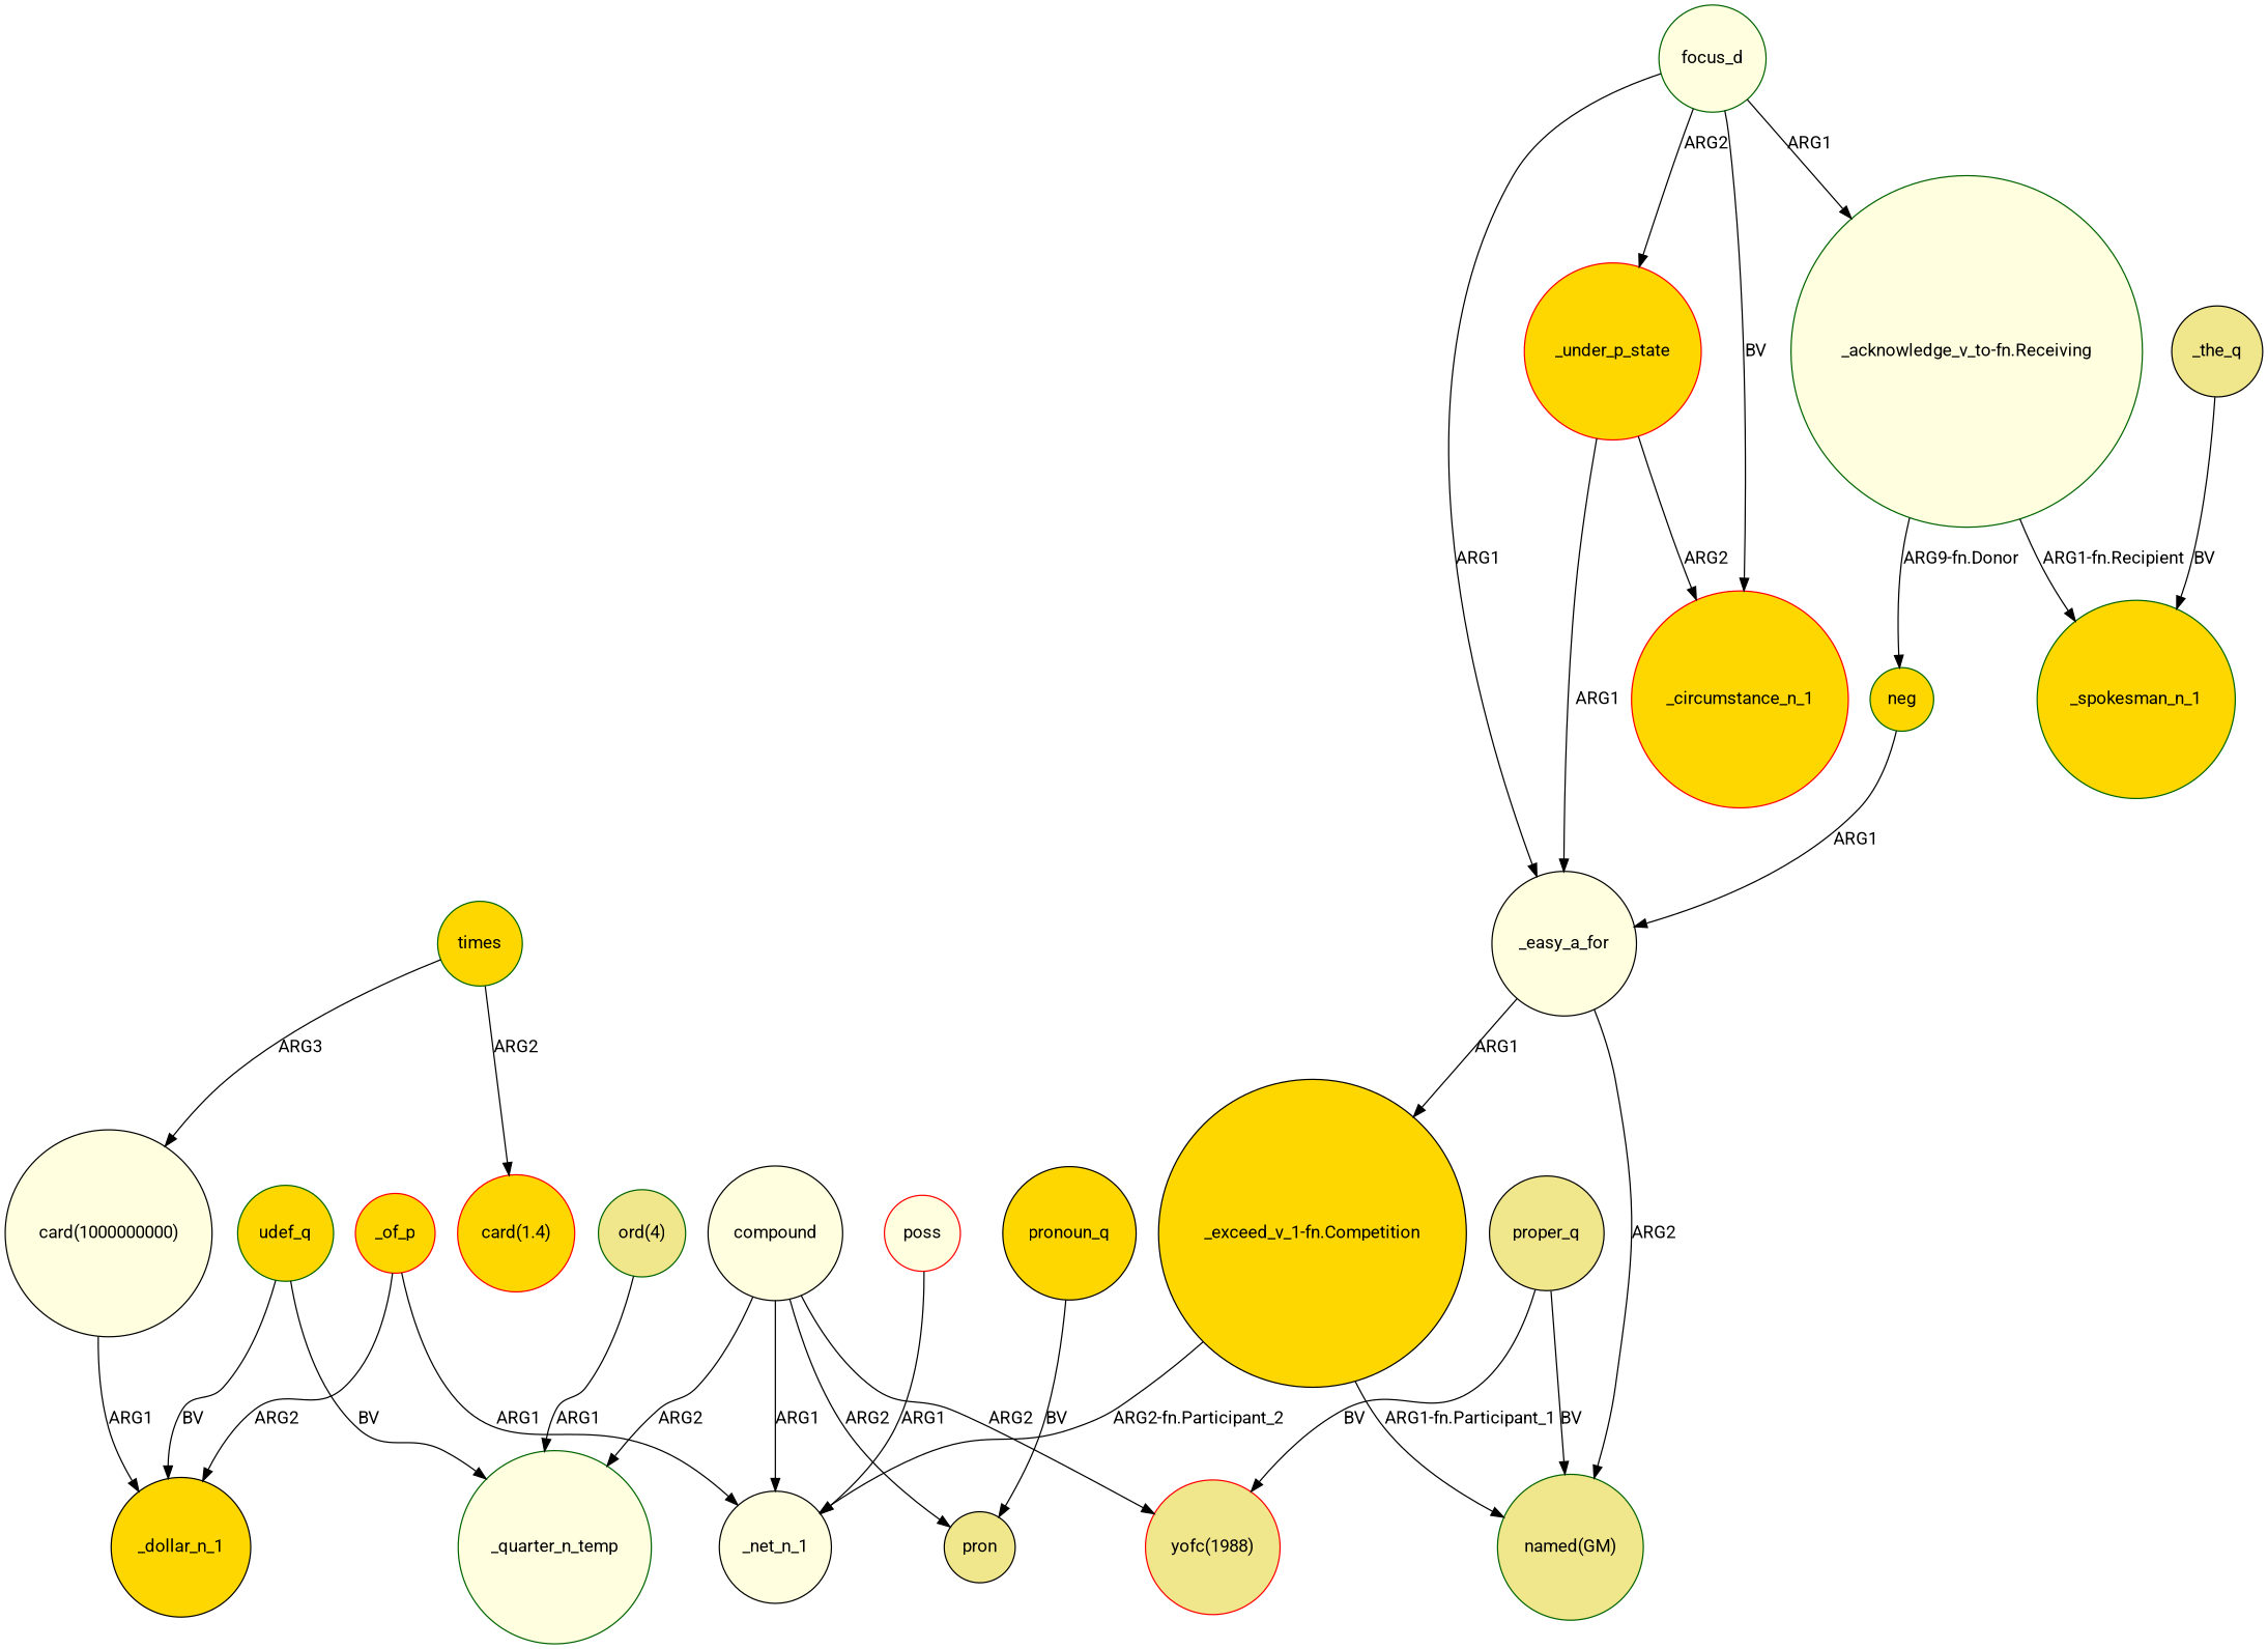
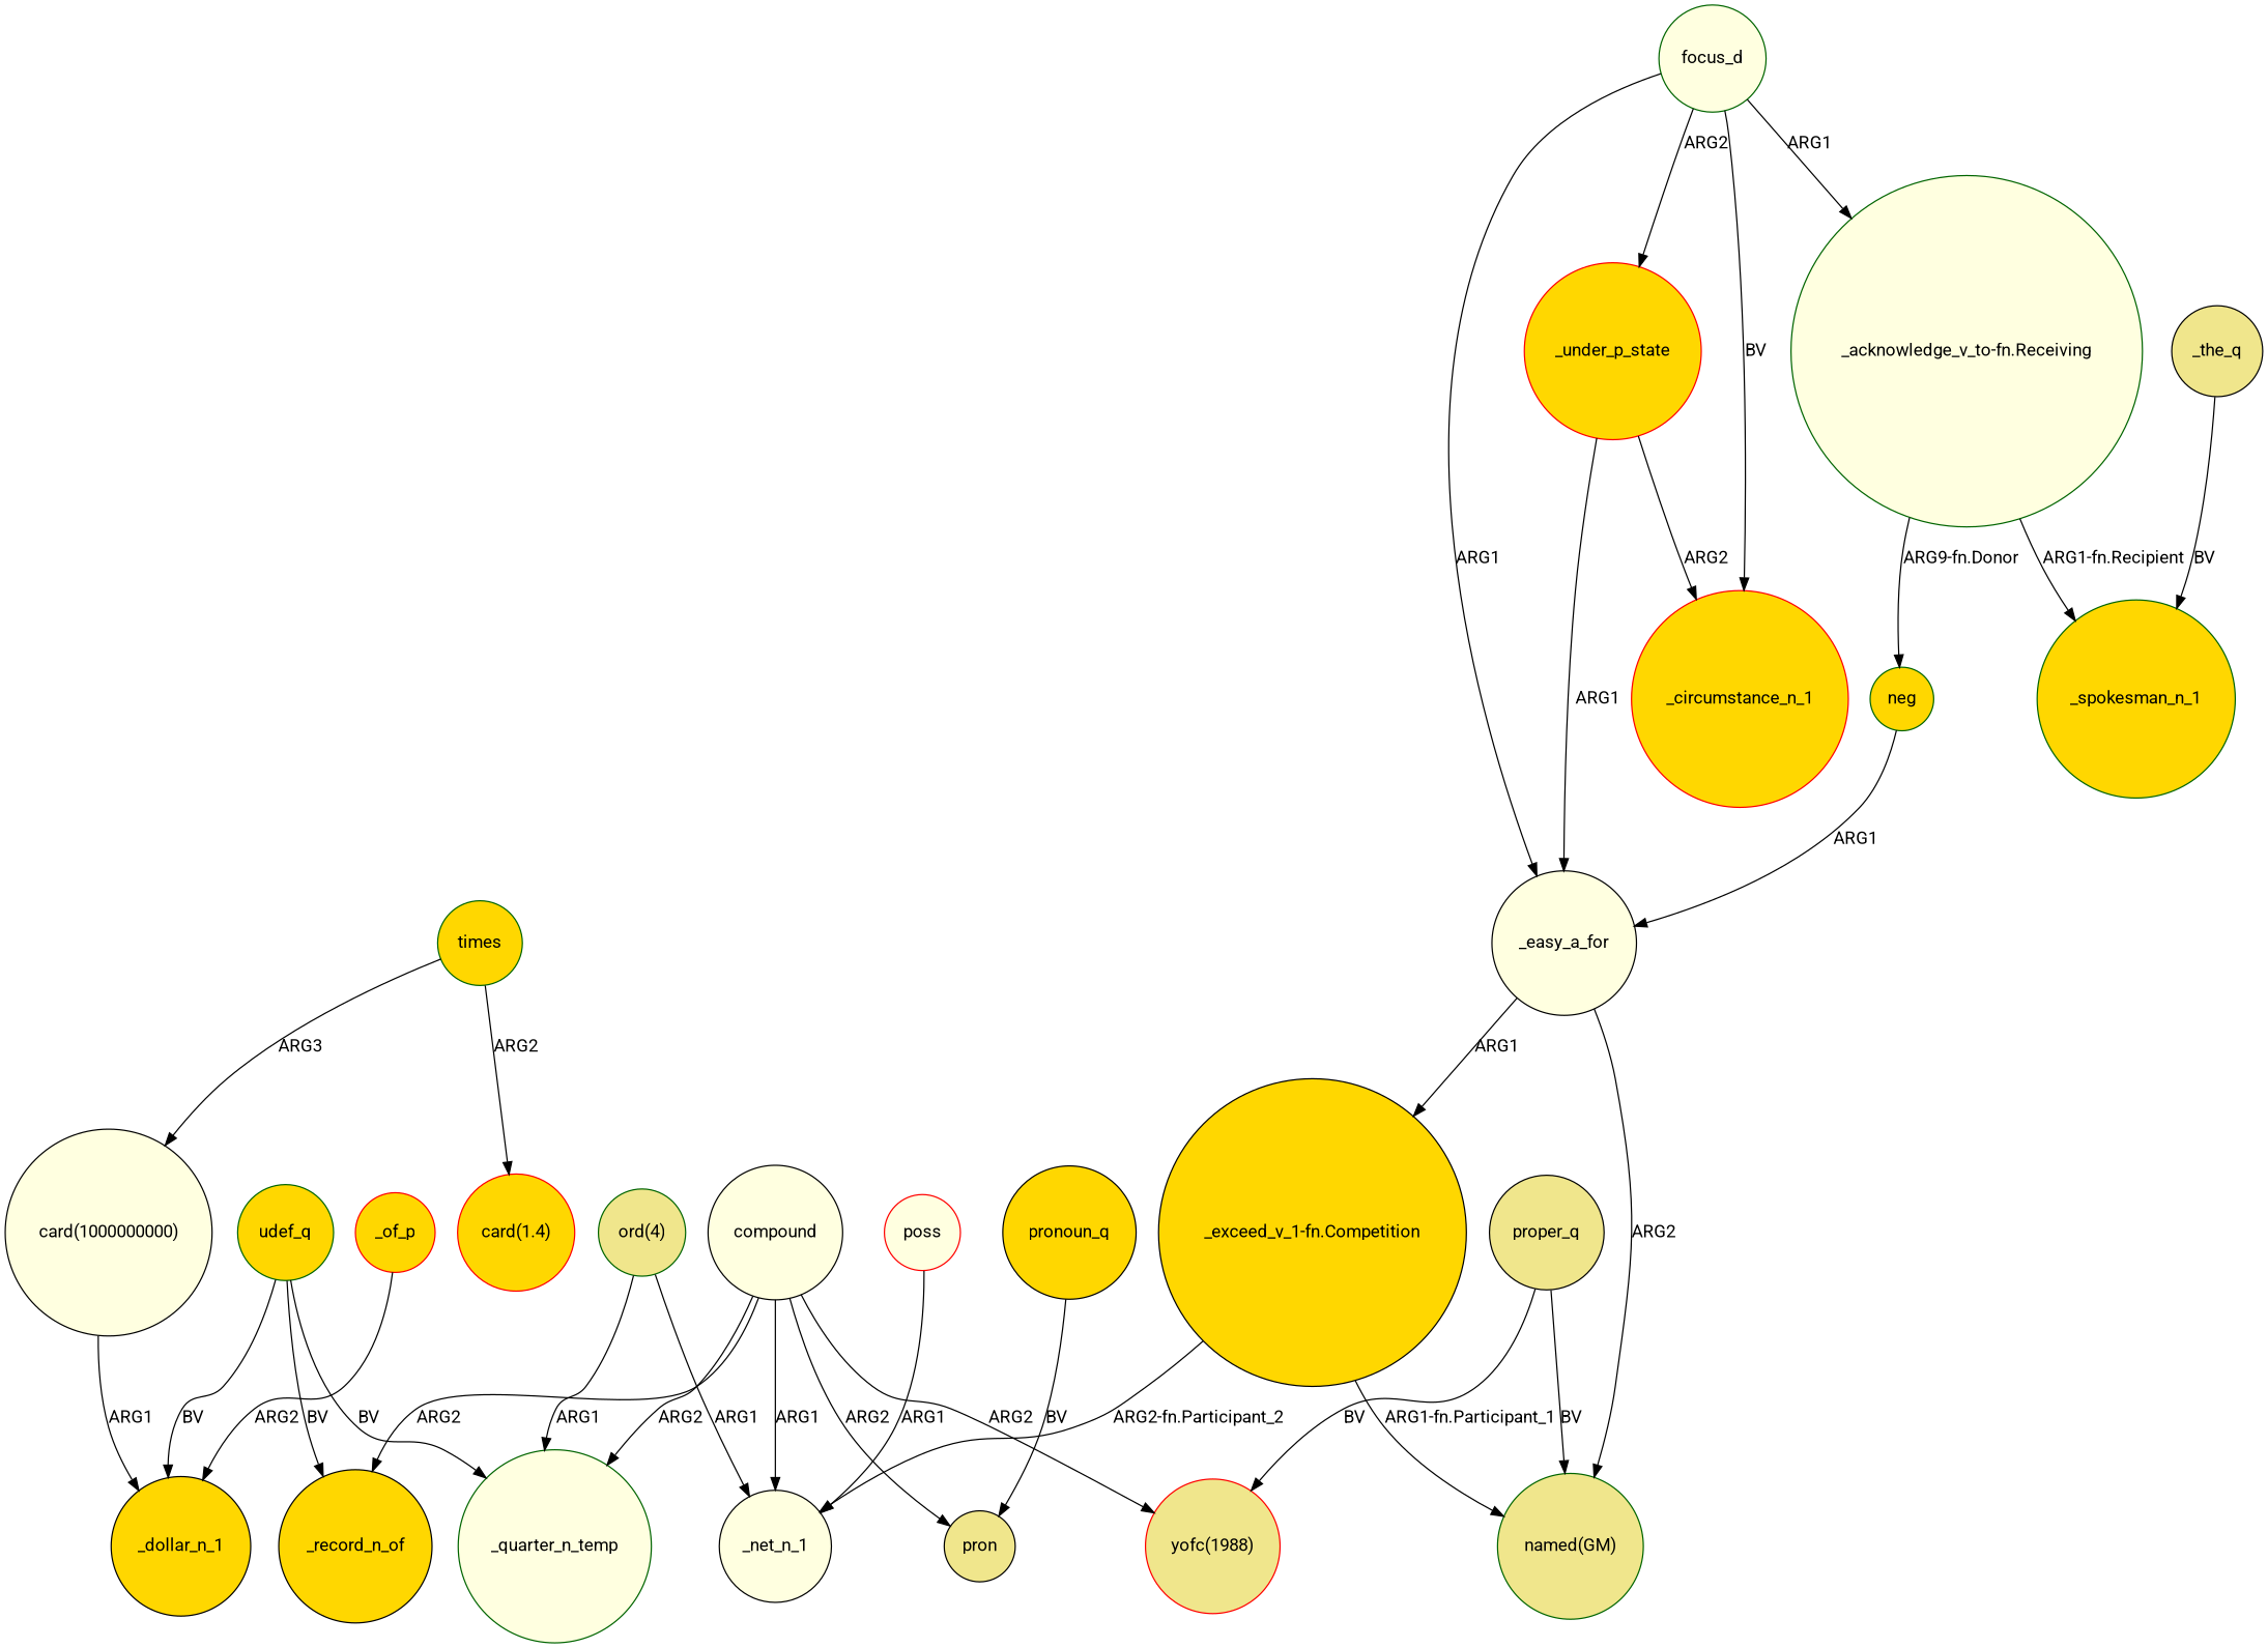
  digraph {
    fontname=Roboto
    node [color=black fillcolor=gold fontname=Roboto shape=circle style=filled]
    edge [fontname=Roboto]
    "card(1000000000)" [fillcolor=lightyellow]
    _dollar_n_1
    _under_p_state [color=red]
    _easy_a_for [fillcolor=lightyellow]
    _circumstance_n_1 [color=red]
    "named(GM)" [color=darkgreen fillcolor=khaki]
    "_exceed_v_1-fn.Competition"
    _net_n_1 [fillcolor=lightyellow]
    udef_q [color=darkgreen]
+   _record_n_of
    _quarter_n_temp [color=darkgreen fillcolor=lightyellow]
    compound [fillcolor=lightyellow]
    "yofc(1988)" [color=red fillcolor=khaki]
    pron [fillcolor=khaki]
    focus_d [color=darkgreen fillcolor=lightyellow]
    "_acknowledge_v_to-fn.Receiving" [color=darkgreen fillcolor=lightyellow]
    neg [color=darkgreen]
    _spokesman_n_1 [color=darkgreen]
    proper_q [fillcolor=khaki]
    times [color=darkgreen]
    "card(1.4)" [color=red]
    pronoun_q
    poss [color=red fillcolor=lightyellow]
    _of_p [color=red]
    "ord(4)" [color=darkgreen fillcolor=khaki]
    _the_q [fillcolor=khaki]
    "card(1000000000)" -> _dollar_n_1 [label=ARG1]
    _under_p_state -> _easy_a_for [label=ARG1]
    _under_p_state -> _circumstance_n_1 [label=ARG2]
    _easy_a_for -> "named(GM)" [label=ARG2]
    _easy_a_for -> "_exceed_v_1-fn.Competition" [label=ARG1]
    "_exceed_v_1-fn.Competition" -> "named(GM)" [label="ARG1-fn.Participant_1"]
    "_exceed_v_1-fn.Competition" -> _net_n_1 [label="ARG2-fn.Participant_2"]
    udef_q -> _dollar_n_1 [label=BV]
+   udef_q -> _record_n_of [label=BV]
    udef_q -> _quarter_n_temp [label=BV]
    compound -> _net_n_1 [label=ARG1]
+   compound -> _record_n_of [label=ARG2]
    compound -> _quarter_n_temp [label=ARG2]
    compound -> "yofc(1988)" [label=ARG2]
    compound -> pron [label=ARG2]
    focus_d -> _under_p_state [label=ARG2]
    focus_d -> _easy_a_for [label=ARG1]
    focus_d -> _circumstance_n_1 [label=BV]
    focus_d -> "_acknowledge_v_to-fn.Receiving" [label=ARG1]
    "_acknowledge_v_to-fn.Receiving" -> neg [label="ARG9-fn.Donor"]
    "_acknowledge_v_to-fn.Receiving" -> _spokesman_n_1 [label="ARG1-fn.Recipient"]
    neg -> _easy_a_for [label=ARG1]
    proper_q -> "named(GM)" [label=BV]
    proper_q -> "yofc(1988)" [label=BV]
    times -> "card(1000000000)" [label=ARG3]
    times -> "card(1.4)" [label=ARG2]
    pronoun_q -> pron [label=BV]
    poss -> _net_n_1 [label=ARG1]
    _of_p -> _dollar_n_1 [label=ARG2]
-   _of_p -> _net_n_1 [label=ARG1]
+   "ord(4)" -> _net_n_1 [label=ARG1]
    "ord(4)" -> _quarter_n_temp [label=ARG1]
    _the_q -> _spokesman_n_1 [label=BV]
  }
